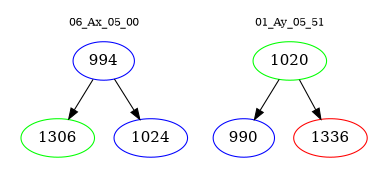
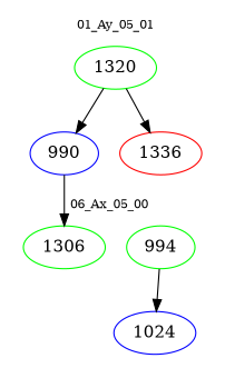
  digraph {
    node [color=green]
    edge [color=black]
-   n1 [color=blue label=994]
+   n1 [label=994]
    n2 [label=1306]
    n3 [color=blue label=1024]
-   n4 [label=1020]
+   n4 [label=1320]
    n5 [color=blue label=990]
    n6 [color=red label=1336]
    subgraph cluster_1 {
      color=white
      fontsize=10
      label="06_Ax_05_00"
      n1
      n2
      n3
    }
    subgraph cluster_2 {
      color=white
      fontsize=10
-     label="01_Ay_05_51"
+     label="01_Ay_05_01"
      n4
      n5
      n6
    }
-   n1 -> n2
+   n5 -> n2
    n1 -> n3
    n4 -> n5
    n4 -> n6
  }
